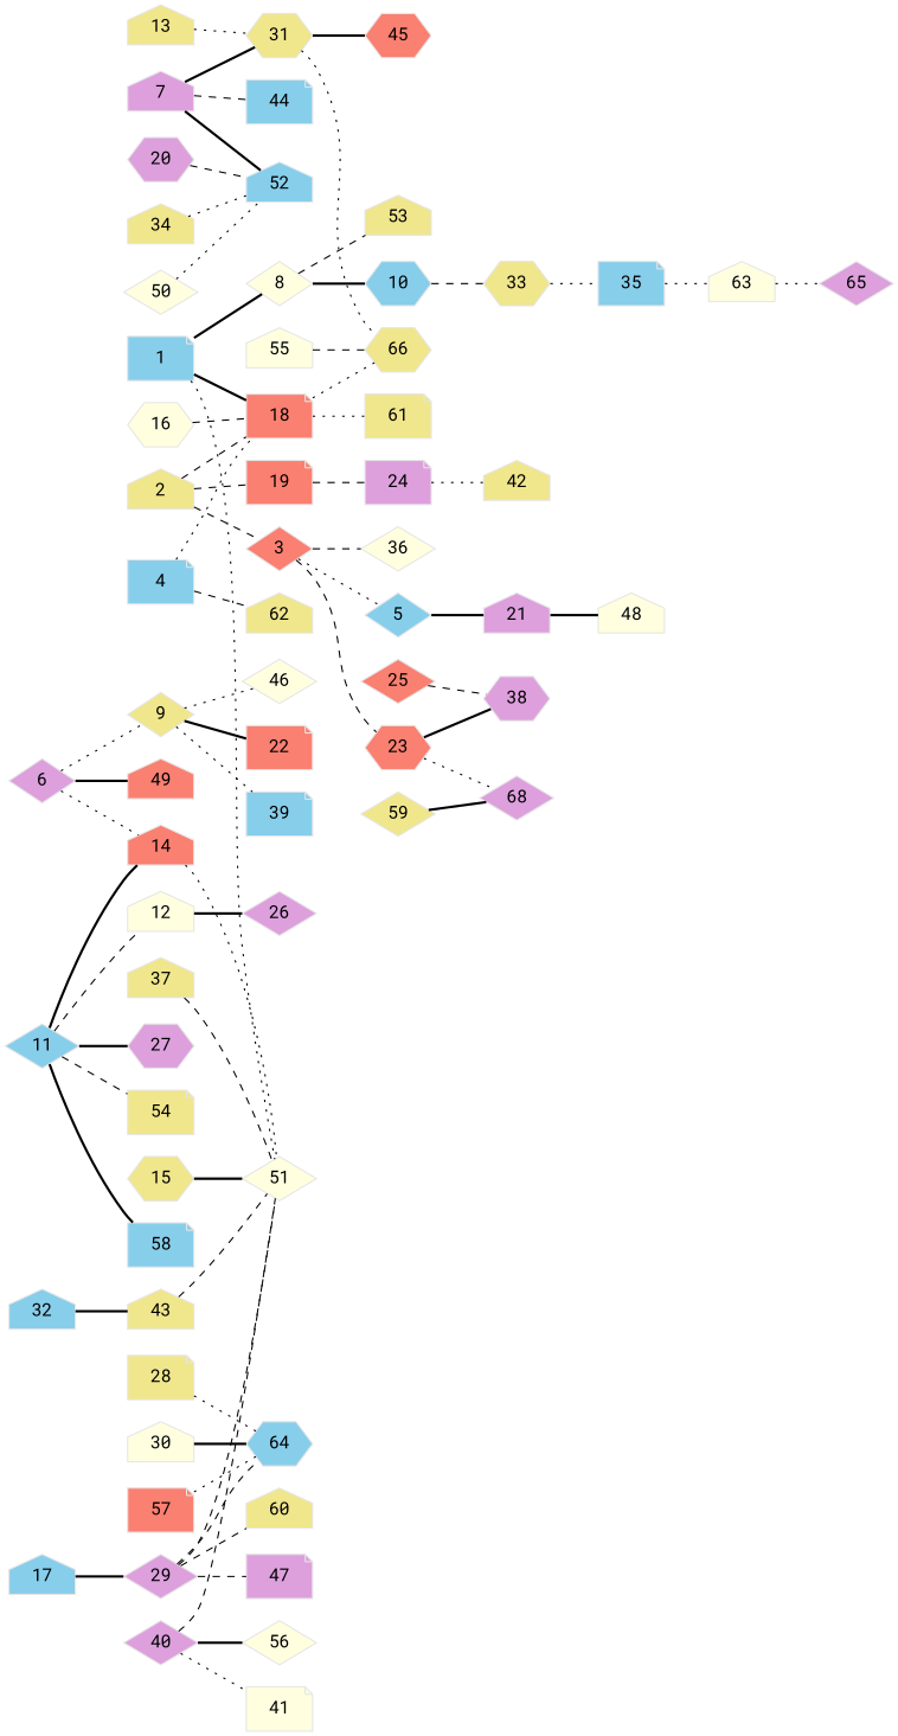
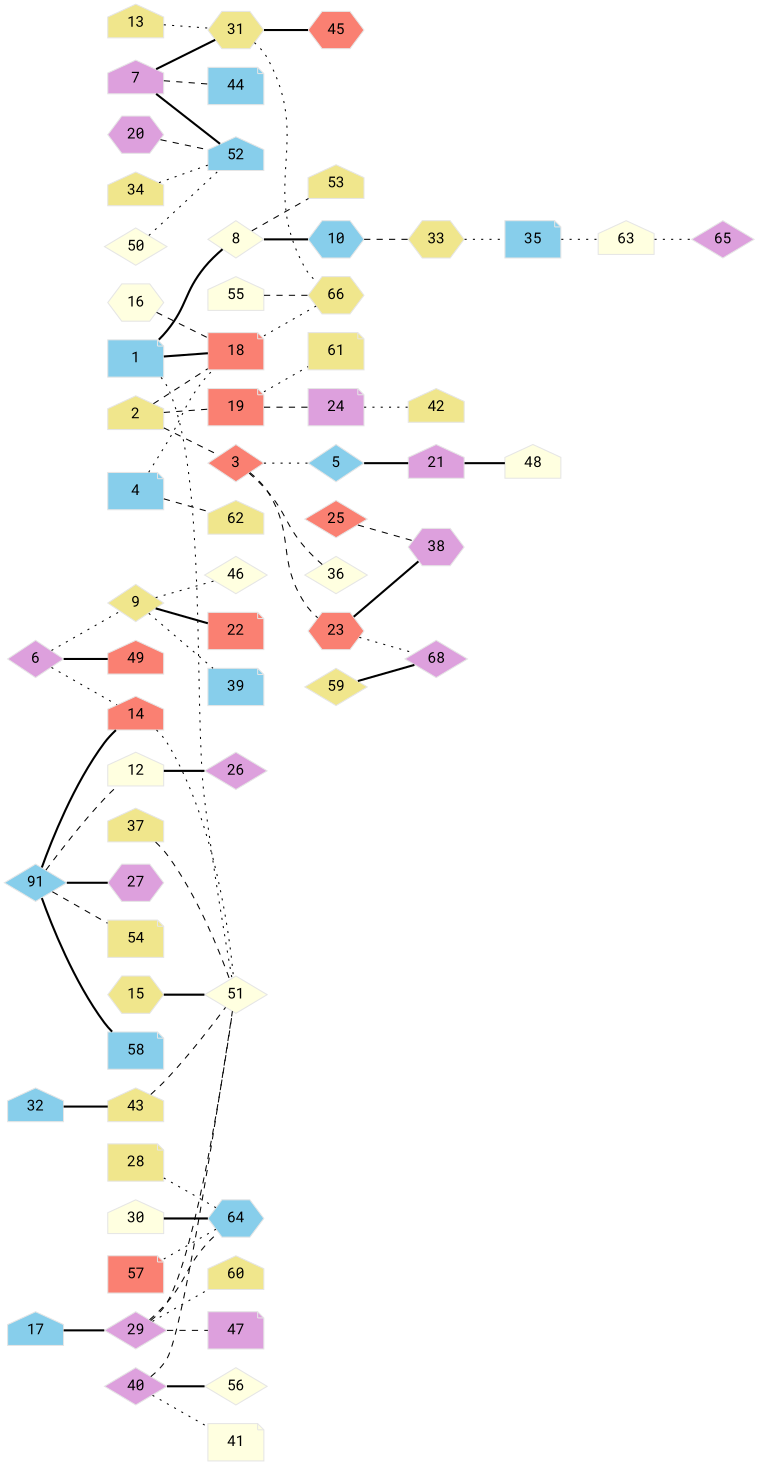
  graph {
    fontname="Roboto Mono"
    rankdir=LR
    node [color=gray90 fillcolor=khaki fontname="Roboto Mono" shape=house style=filled]
    edge [fontname="Roboto Mono" style=dashed weight=1.0]
    1 [fillcolor=skyblue shape=note]
    8 [fillcolor=lightyellow shape=diamond]
    18 [fillcolor=salmon shape=note]
    51 [fillcolor=lightyellow shape=diamond]
    10 [fillcolor=skyblue shape=hexagon]
    53
    66 [shape=hexagon]
    2
    3 [fillcolor=salmon shape=diamond]
    19 [fillcolor=salmon shape=note]
    5 [fillcolor=skyblue shape=diamond]
    23 [fillcolor=salmon shape=hexagon]
    36 [fillcolor=lightyellow shape=diamond]
    24 [fillcolor=plum shape=note]
    61 [shape=note]
    21 [fillcolor=plum]
    38 [fillcolor=plum shape=hexagon]
    68 [fillcolor=plum shape=diamond]
    4 [fillcolor=skyblue shape=note]
    62
    48 [fillcolor=lightyellow]
    6 [fillcolor=plum shape=diamond]
    9 [shape=diamond]
    14 [fillcolor=salmon]
    49 [fillcolor=salmon]
    22 [fillcolor=salmon shape=note]
    39 [fillcolor=skyblue shape=note]
    46 [fillcolor=lightyellow shape=diamond]
    7 [fillcolor=plum]
    31 [shape=hexagon]
    44 [fillcolor=skyblue shape=note]
    52 [fillcolor=skyblue]
    45 [fillcolor=salmon shape=hexagon]
    33 [shape=hexagon]
    35 [fillcolor=skyblue shape=note]
-   11 [fillcolor=skyblue shape=diamond]
+   11 [fillcolor=skyblue shape=diamond label=91]
    12 [fillcolor=lightyellow]
    27 [fillcolor=plum shape=hexagon]
    54 [shape=note]
    58 [fillcolor=skyblue shape=note]
    26 [fillcolor=plum shape=diamond]
    13
    15 [shape=hexagon]
    16 [fillcolor=lightyellow shape=hexagon]
    17 [fillcolor=skyblue]
    29 [fillcolor=plum shape=diamond]
    64 [fillcolor=skyblue shape=hexagon]
    47 [fillcolor=plum shape=note]
    60
    42
    20 [fillcolor=plum shape=hexagon]
    25 [fillcolor=salmon shape=diamond]
    28 [shape=note]
    30 [fillcolor=lightyellow]
    32 [fillcolor=skyblue]
    43
    63 [fillcolor=lightyellow]
    34
    65 [fillcolor=plum shape=diamond]
    37
    40 [fillcolor=plum shape=diamond]
    41 [fillcolor=lightyellow shape=note]
    56 [fillcolor=lightyellow shape=diamond]
    50 [fillcolor=lightyellow shape=diamond]
    55 [fillcolor=lightyellow]
    57 [fillcolor=salmon shape=note]
    59 [shape=diamond]
    1 -- 8 [style=bold]
    1 -- 18 [style=bold]
    1 -- 51 [style=dotted]
    8 -- 10 [style=bold]
    8 -- 53
    18 -- 66 [style=dotted]
    10 -- 33
    2 -- 18
    2 -- 3
    2 -- 19
    3 -- 5 [style=dotted]
    3 -- 23
    3 -- 36
    19 -- 24
-   18 -- 61 [style=dotted]
+   19 -- 61 [style=dotted]
    5 -- 21 [style=bold]
    23 -- 38 [style=bold]
    23 -- 68 [style=dotted]
    24 -- 42 [style=dotted]
    21 -- 48 [style=bold]
    4 -- 18 [style=dotted]
    4 -- 62
    6 -- 9 [style=dotted]
    6 -- 14 [style=dotted]
    6 -- 49 [style=bold]
    9 -- 22 [style=bold]
    9 -- 39 [style=dotted]
    9 -- 46 [style=dotted]
    14 -- 51 [style=dotted]
    7 -- 31 [style=bold]
    7 -- 44
    7 -- 52 [style=bold]
    31 -- 66 [style=dotted]
    31 -- 45 [style=bold]
    33 -- 35 [style=dotted]
    35 -- 63 [style=dotted]
    11 -- 14 [style=bold]
    11 -- 12
    11 -- 27 [style=bold]
    11 -- 54
    11 -- 58 [style=bold]
    12 -- 26 [style=bold]
    13 -- 31 [style=dotted]
    15 -- 51 [style=bold]
    16 -- 18
    17 -- 29 [style=bold]
    29 -- 51
    29 -- 64
    29 -- 47
-   29 -- 60
+   29 -- 60 [style=dotted]
    20 -- 52
    25 -- 38
    28 -- 64 [style=dotted]
    30 -- 64 [style=bold]
    32 -- 43 [style=bold]
    43 -- 51
    63 -- 65 [style=dotted]
    34 -- 52 [style=dotted]
    37 -- 51
    40 -- 51
    40 -- 41 [style=dotted]
    40 -- 56 [style=bold]
    50 -- 52 [style=dotted]
    55 -- 66
    57 -- 64 [style=dotted]
    59 -- 68 [style=bold]
  }
